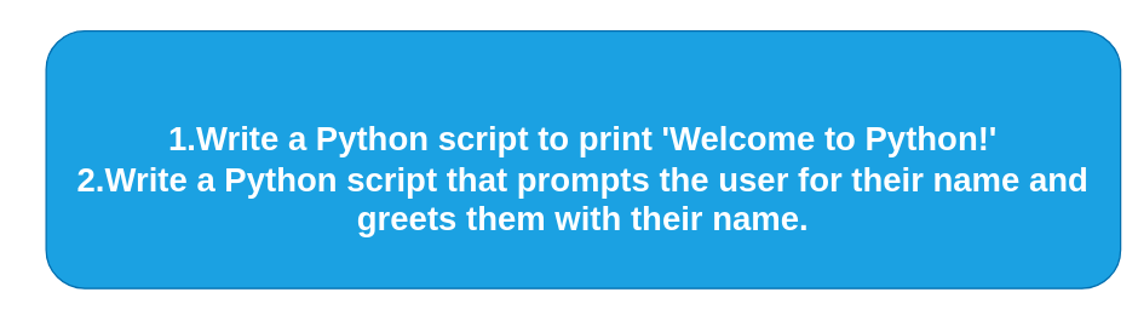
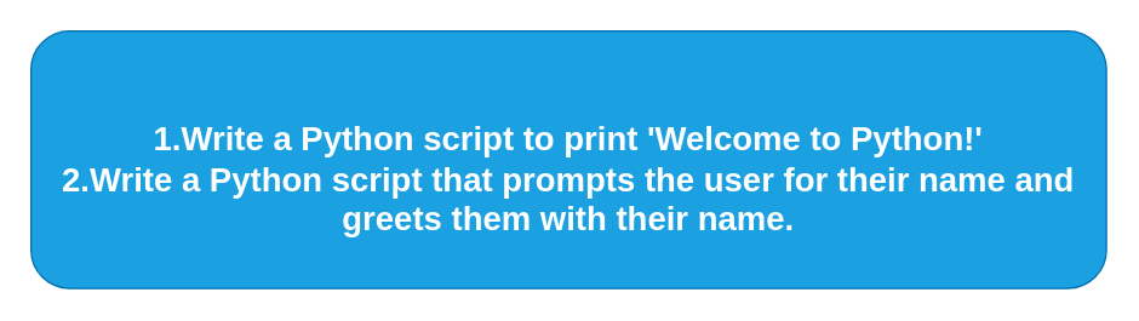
  <mxCell id="0" />
  <mxCell id="1" parent="0" />
- <mxCell id="2" value="&lt;font style=&quot;font-size: 22px;&quot;&gt;&lt;b&gt;&lt;br&gt;1.Write a Python script to print 'Welcome to Python!'&lt;br&gt;2.Write a Python script that prompts the user for their name and greets them with their name.&lt;br&gt;&lt;/b&gt;&lt;/font&gt;" style="rounded=1;whiteSpace=wrap;html=1;fillColor=#1ba1e2;fontColor=#ffffff;strokeColor=#006EAF;" vertex="1" parent="1"><mxGeometry x="30" y="20" width="710" height="170" as="geometry" /></mxCell>
+ <mxCell id="2" value="&lt;font style=&quot;font-size: 22px;&quot;&gt;&lt;b&gt;&lt;br&gt;1.Write a Python script to print 'Welcome to Python!'&lt;br&gt;2.Write a Python script that prompts the user for their name and greets them with their name.&lt;br&gt;&lt;/b&gt;&lt;/font&gt;" style="rounded=1;whiteSpace=wrap;html=1;fillColor=#1ba1e2;fontColor=#ffffff;strokeColor=#006EAF;" vertex="1" parent="1"><mxGeometry x="20" y="20" width="710" height="170" as="geometry" /></mxCell>
